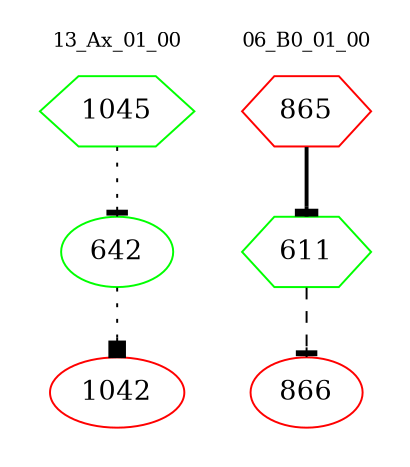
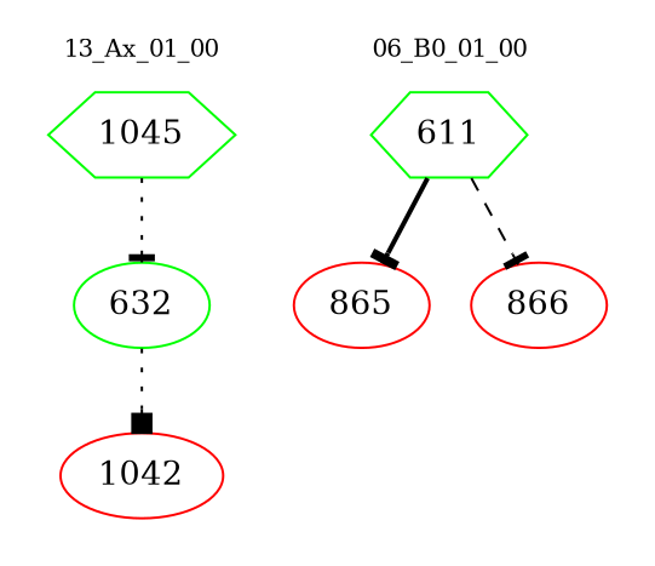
  digraph {
    node [color=green shape=ellipse]
    edge [arrowhead=tee color=black style=dotted]
-   n1 [label=642]
+   n1 [label=632]
    n2 [color=red label=1042]
    n3 [label=1045 shape=hexagon]
    n4 [label=611 shape=hexagon]
-   n5 [color=red label=865 shape=hexagon]
+   n5 [color=red label=865]
    n6 [color=red label=866]
    subgraph cluster_1 {
      color=white
      fontsize=10
      label="13_Ax_01_00"
      n1
      n2
      n3
    }
    subgraph cluster_2 {
      color=white
      fontsize=10
      label="06_B0_01_00"
      n4
      n5
      n6
    }
    n1 -> n2 [arrowhead=box]
    n3 -> n1
-   n5 -> n4 [style=bold]
+   n4 -> n5 [style=bold]
    n4 -> n6 [style=dashed]
  }
